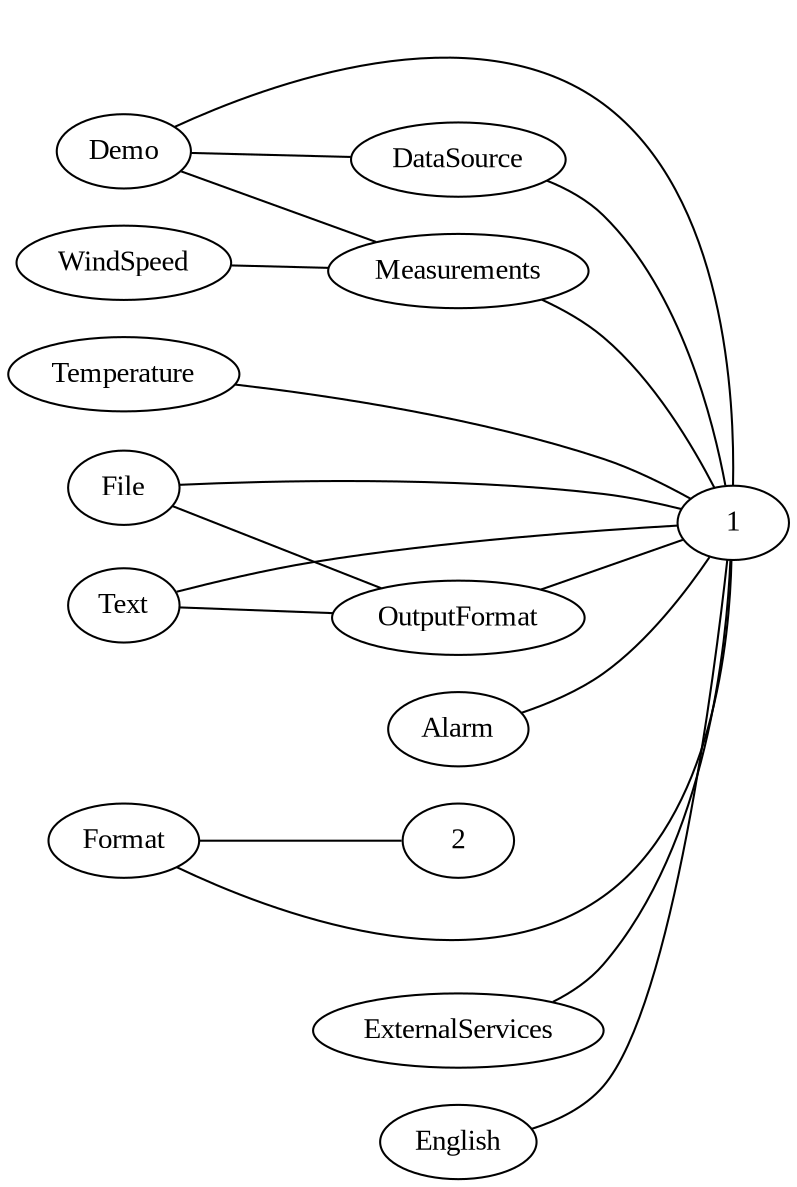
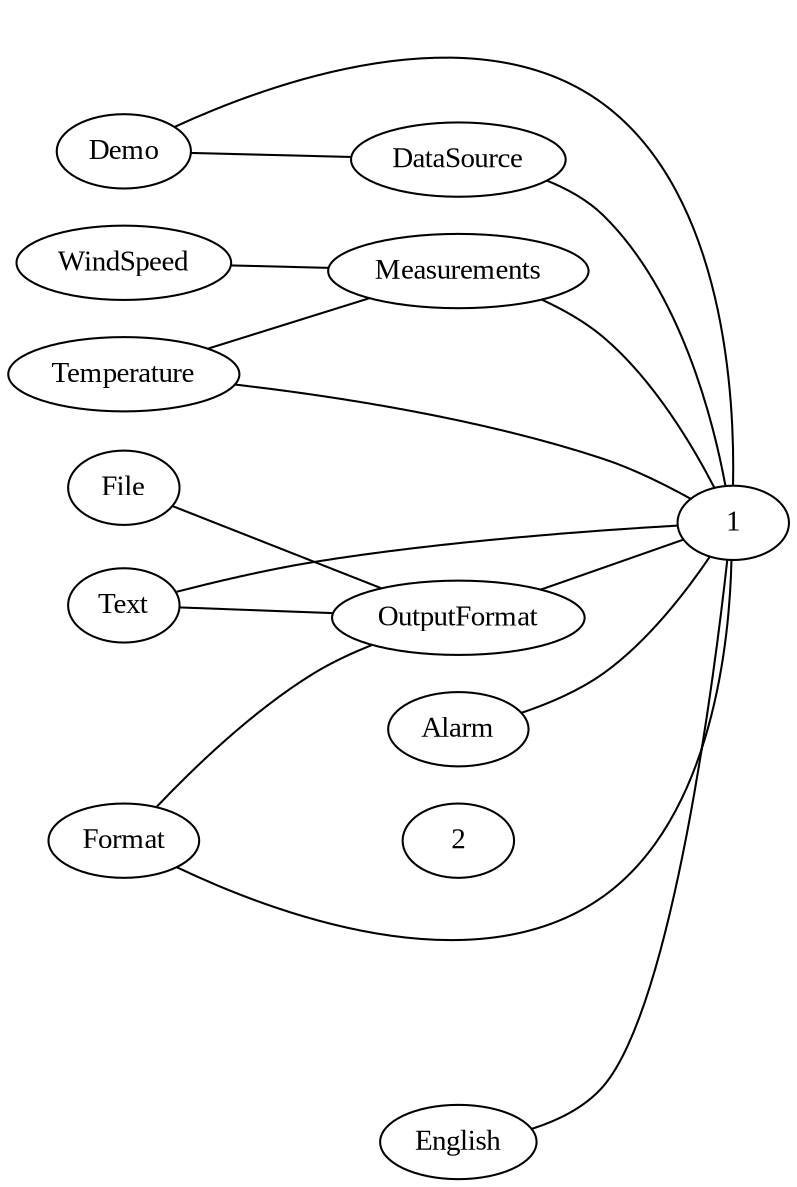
  graph {
    fontname="Liberation Serif"
    rankdir=LR
    node [fontname="Liberation Serif"]
    edge [fontname="Liberation Serif"]
    OutputFormat
    1
    Demo
    DataSource
    Alarm
    Temperature
    Measurements
    Format
    n9 [label=2]
-   ExternalServices
    WindSpeed
    English
    File
    Text
    OutputFormat -- 1
    Demo -- 1
    Demo -- DataSource
    DataSource -- 1
    Alarm -- 1
    Temperature -- 1
-   Demo -- Measurements
+   Temperature -- Measurements
    Measurements -- 1
-   Format -- n9
+   Format -- OutputFormat
    Format -- 1
-   ExternalServices -- 1
    WindSpeed -- Measurements
    English -- 1
    File -- OutputFormat
-   File -- 1
    Text -- OutputFormat
    Text -- 1
  }
